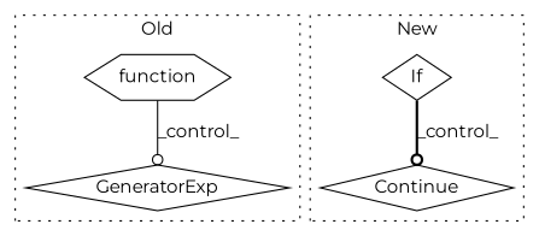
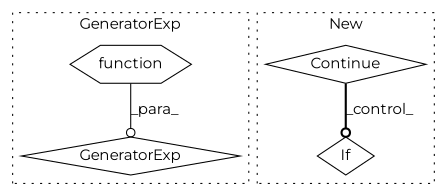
  digraph {
    fontname=Montserrat
    node [fontname=Montserrat l=3 shape=diamond]
    edge [arrowhead=odot fontname=Montserrat]
    n1 [a=45 label=function s=4633 shape=hexagon]
    n2 [a=55 label=GeneratorExp s=4600]
    n3 [a=43 l=8 label=Continue s=10545]
    n4 [a=96 label=If s=10498]
    subgraph cluster_1 {
-     label=Old
+     label=GeneratorExp
      style=dotted
      n1
      n2
    }
    subgraph cluster_2 {
      label=New
      style=dotted
      n3
      n4
    }
-   n1 -> n2 [label=_control_ style=solid]
-   n4 -> n3 [label=_control_ style=bold]
+   n1 -> n2 [label=_para_ style=solid]
+   n3 -> n4 [label=_control_ style=bold]
  }
